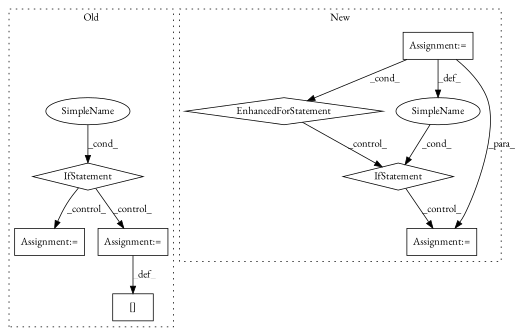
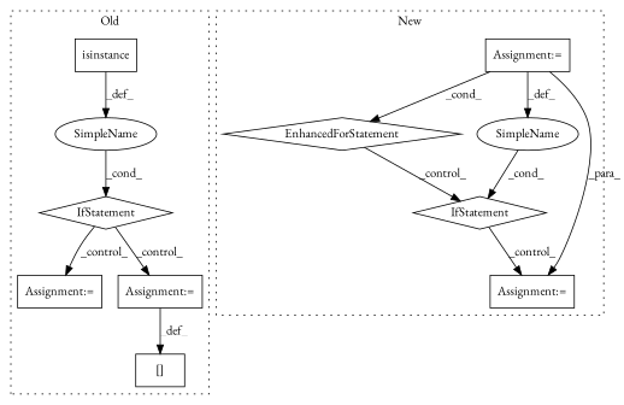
  digraph {
    fontname="EB Garamond"
    node [a=7 shape=box fontname="EB Garamond"]
    edge [fontname="EB Garamond"]
+   n1 [a=32 l="11,1" label=isinstance s="7034,7055"]
    n2 [a=25 l="4,2" label=IfStatement s="7030,7056" shape=diamond]
    n3 [l=2 label="Assignment:=" s=7149]
    n4 [a=42 label=SimpleName shape=ellipse]
    n5 [l=1 label="Assignment:=" s=7188]
    n6 [a=2 l="18,1" label="[]" s="7164,7187"]
    n7 [a=70 l="75,2" label=EnhancedForStatement s="2763,2865" shape=diamond]
    n8 [l="75,2" label="Assignment:=" s="2763,2865"]
    n9 [l=1 label="Assignment:=" s=2953]
    n10 [a=25 l="4,2" label=IfStatement s="2879,2929" shape=diamond]
    n11 [a=42 label=SimpleName shape=ellipse]
    subgraph cluster_1 {
      label=Old
      style=dotted
+     n1
      n2
      n3
      n4
      n5
      n6
    }
    subgraph cluster_2 {
      label=New
      style=dotted
      n7
      n8
      n9
      n10
      n11
    }
+   n1 -> n4 [label=_def_]
    n2 -> n3 [label=_control_]
    n2 -> n5 [label=_control_]
    n4 -> n2 [label=_cond_]
    n5 -> n6 [label=_def_]
    n7 -> n10 [label=_control_]
    n8 -> n7 [label=_cond_]
    n8 -> n9 [label=_para_]
    n8 -> n11 [label=_def_]
    n10 -> n9 [label=_control_]
    n11 -> n10 [label=_cond_]
  }
